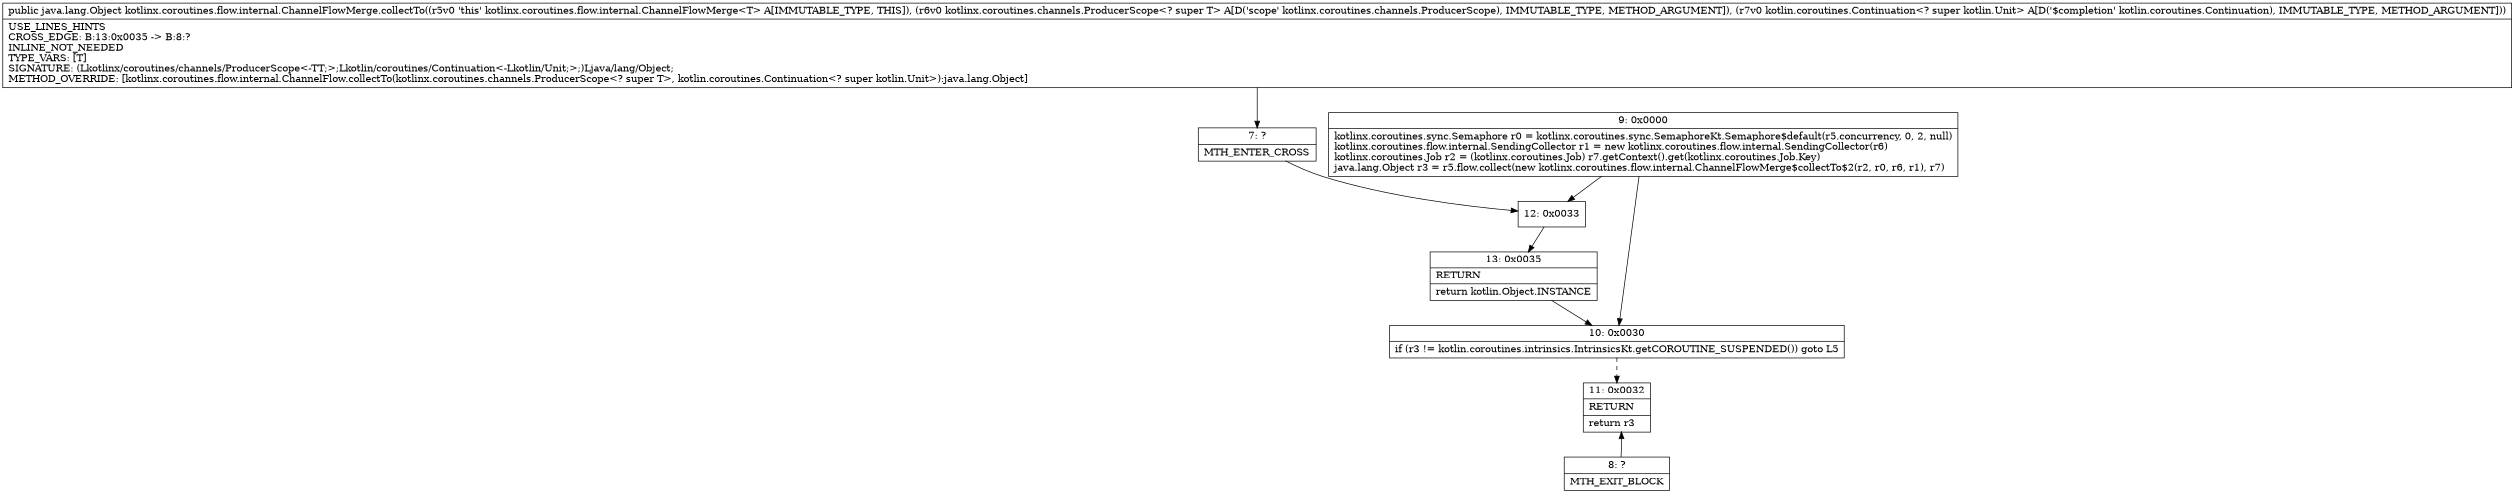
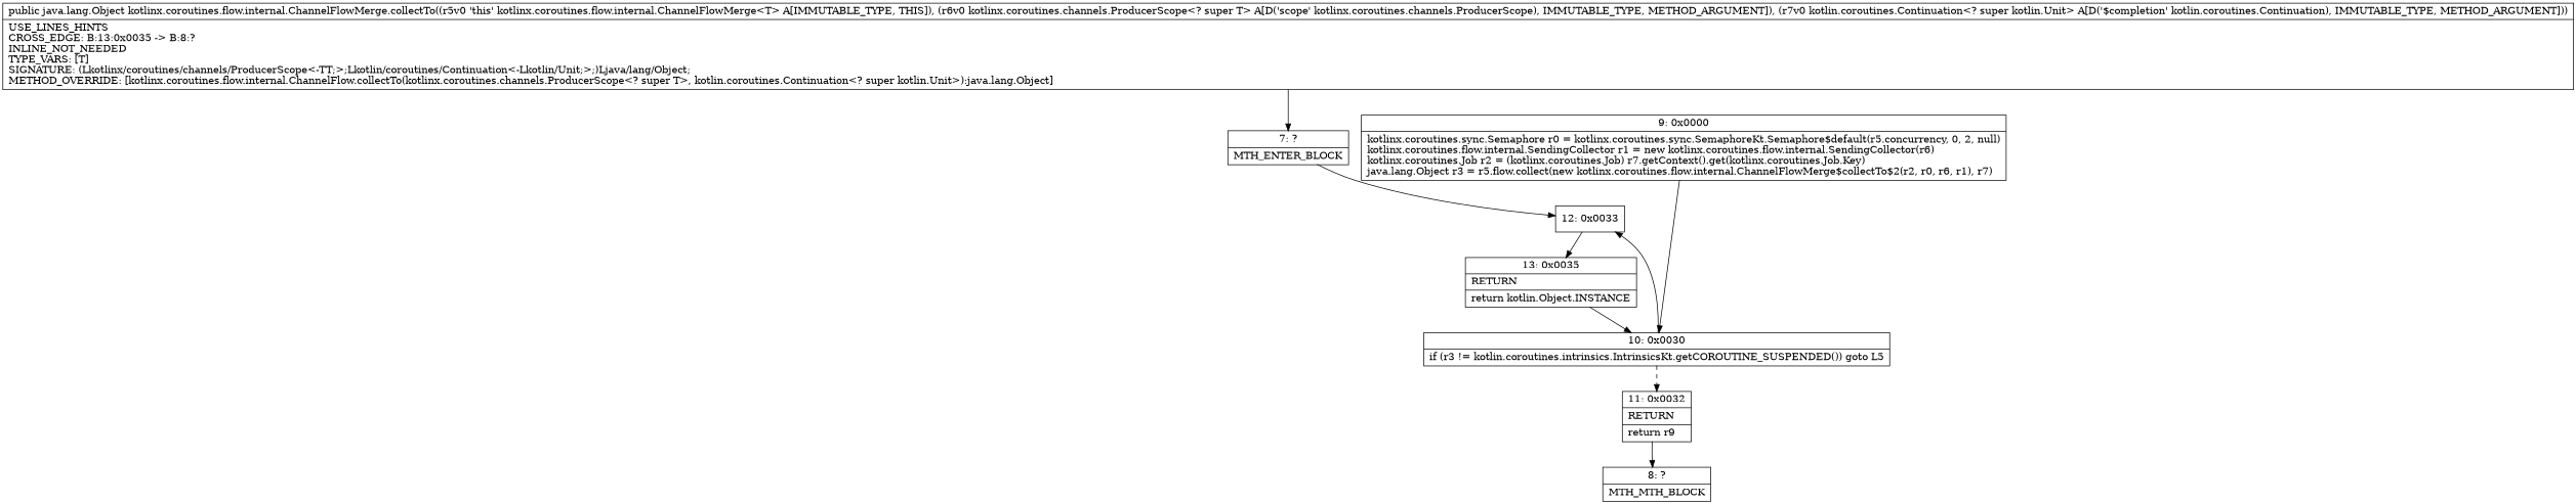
  digraph {
    fontname="DejaVu Serif"
    node [fontname="DejaVu Serif" shape=record]
    edge [fontname="DejaVu Serif"]
-   n1 [label="{7\:\ ?|MTH_ENTER_CROSS\l}"]
+   n1 [label="{7\:\ ?|MTH_ENTER_BLOCK\l}"]
    n2 [label="{12\:\ 0x0033}"]
    n3 [label="{9\:\ 0x0000|kotlinx.coroutines.sync.Semaphore r0 = kotlinx.coroutines.sync.SemaphoreKt.Semaphore$default(r5.concurrency, 0, 2, null)\lkotlinx.coroutines.flow.internal.SendingCollector r1 = new kotlinx.coroutines.flow.internal.SendingCollector(r6)\lkotlinx.coroutines.Job r2 = (kotlinx.coroutines.Job) r7.getContext().get(kotlinx.coroutines.Job.Key)\ljava.lang.Object r3 = r5.flow.collect(new kotlinx.coroutines.flow.internal.ChannelFlowMerge$collectTo$2(r2, r0, r6, r1), r7)\l}"]
    n4 [label="{10\:\ 0x0030|if (r3 != kotlin.coroutines.intrinsics.IntrinsicsKt.getCOROUTINE_SUSPENDED()) goto L5\l}"]
-   n5 [label="{11\:\ 0x0032|RETURN\l|return r3\l}"]
-   n6 [label="{8\:\ ?|MTH_EXIT_BLOCK\l}"]
+   n5 [label="{11\:\ 0x0032|RETURN\l|return r9\l}"]
+   n6 [label="{8\:\ ?|MTH_MTH_BLOCK\l}"]
    n7 [label="{13\:\ 0x0035|RETURN\l|return kotlin.Object.INSTANCE\l}"]
    n8 [label="{public java.lang.Object kotlinx.coroutines.flow.internal.ChannelFlowMerge.collectTo((r5v0 'this' kotlinx.coroutines.flow.internal.ChannelFlowMerge\<T\> A[IMMUTABLE_TYPE, THIS]), (r6v0 kotlinx.coroutines.channels.ProducerScope\<? super T\> A[D('scope' kotlinx.coroutines.channels.ProducerScope), IMMUTABLE_TYPE, METHOD_ARGUMENT]), (r7v0 kotlin.coroutines.Continuation\<? super kotlin.Unit\> A[D('$completion' kotlin.coroutines.Continuation), IMMUTABLE_TYPE, METHOD_ARGUMENT]))  | USE_LINES_HINTS\lCROSS_EDGE: B:13:0x0035 \-\> B:8:?\lINLINE_NOT_NEEDED\lTYPE_VARS: [T]\lSIGNATURE: (Lkotlinx\/coroutines\/channels\/ProducerScope\<\-TT;\>;Lkotlin\/coroutines\/Continuation\<\-Lkotlin\/Unit;\>;)Ljava\/lang\/Object;\lMETHOD_OVERRIDE: [kotlinx.coroutines.flow.internal.ChannelFlow.collectTo(kotlinx.coroutines.channels.ProducerScope\<? super T\>, kotlin.coroutines.Continuation\<? super kotlin.Unit\>):java.lang.Object]\l}"]
    n1 -> n2
    n2 -> n7
    n3 -> n4
-   n3 -> n2
+   n4 -> n2
    n4 -> n5 [style=dashed]
-   n6 -> n5
+   n5 -> n6
    n7 -> n4
    n8 -> n1
  }
